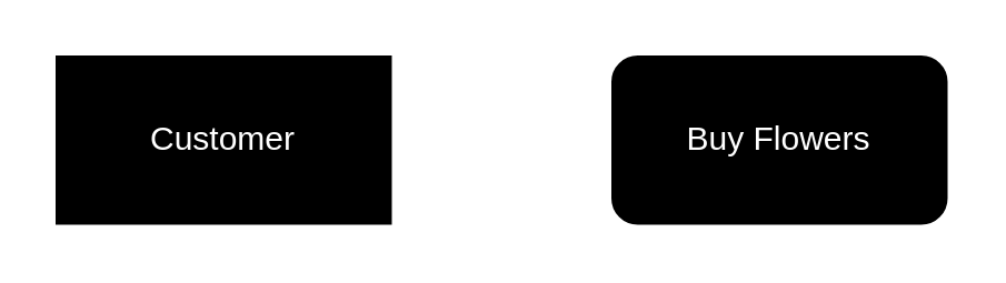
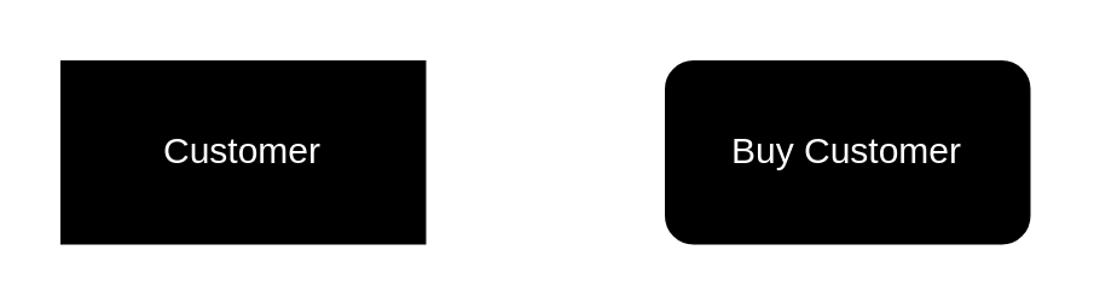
  <mxCell id="0" />
  <mxCell id="1" parent="0" />
  <mxCell id="2" value="sdasdadsdakd" style="rounded=1;whiteSpace=wrap;html=1;fillColor=#000000;" vertex="1" parent="1"><mxGeometry x="220" y="20" width="120" height="60" as="geometry" /></mxCell>
  <mxCell id="3" value="E" style="rounded=0;whiteSpace=wrap;html=1;fillColor=#000000;" vertex="1" parent="1"><mxGeometry x="20" y="20" width="120" height="60" as="geometry" /></mxCell>
  <mxCell id="4" value="Customer" style="text;html=1;align=center;verticalAlign=middle;whiteSpace=wrap;rounded=0;fontColor=#FFFFFF;" vertex="1" parent="1"><mxGeometry x="50" y="35" width="60" height="30" as="geometry" /></mxCell>
- <mxCell id="5" value="Buy Flowers" style="text;html=1;align=center;verticalAlign=middle;whiteSpace=wrap;rounded=0;fontColor=#FFFFFF;" vertex="1" parent="1"><mxGeometry x="230" y="35" width="100" height="30" as="geometry" /></mxCell>
+ <mxCell id="5" value="Buy Customer" style="text;html=1;align=center;verticalAlign=middle;whiteSpace=wrap;rounded=0;fontColor=#FFFFFF;" vertex="1" parent="1"><mxGeometry x="230" y="35" width="100" height="30" as="geometry" /></mxCell>
